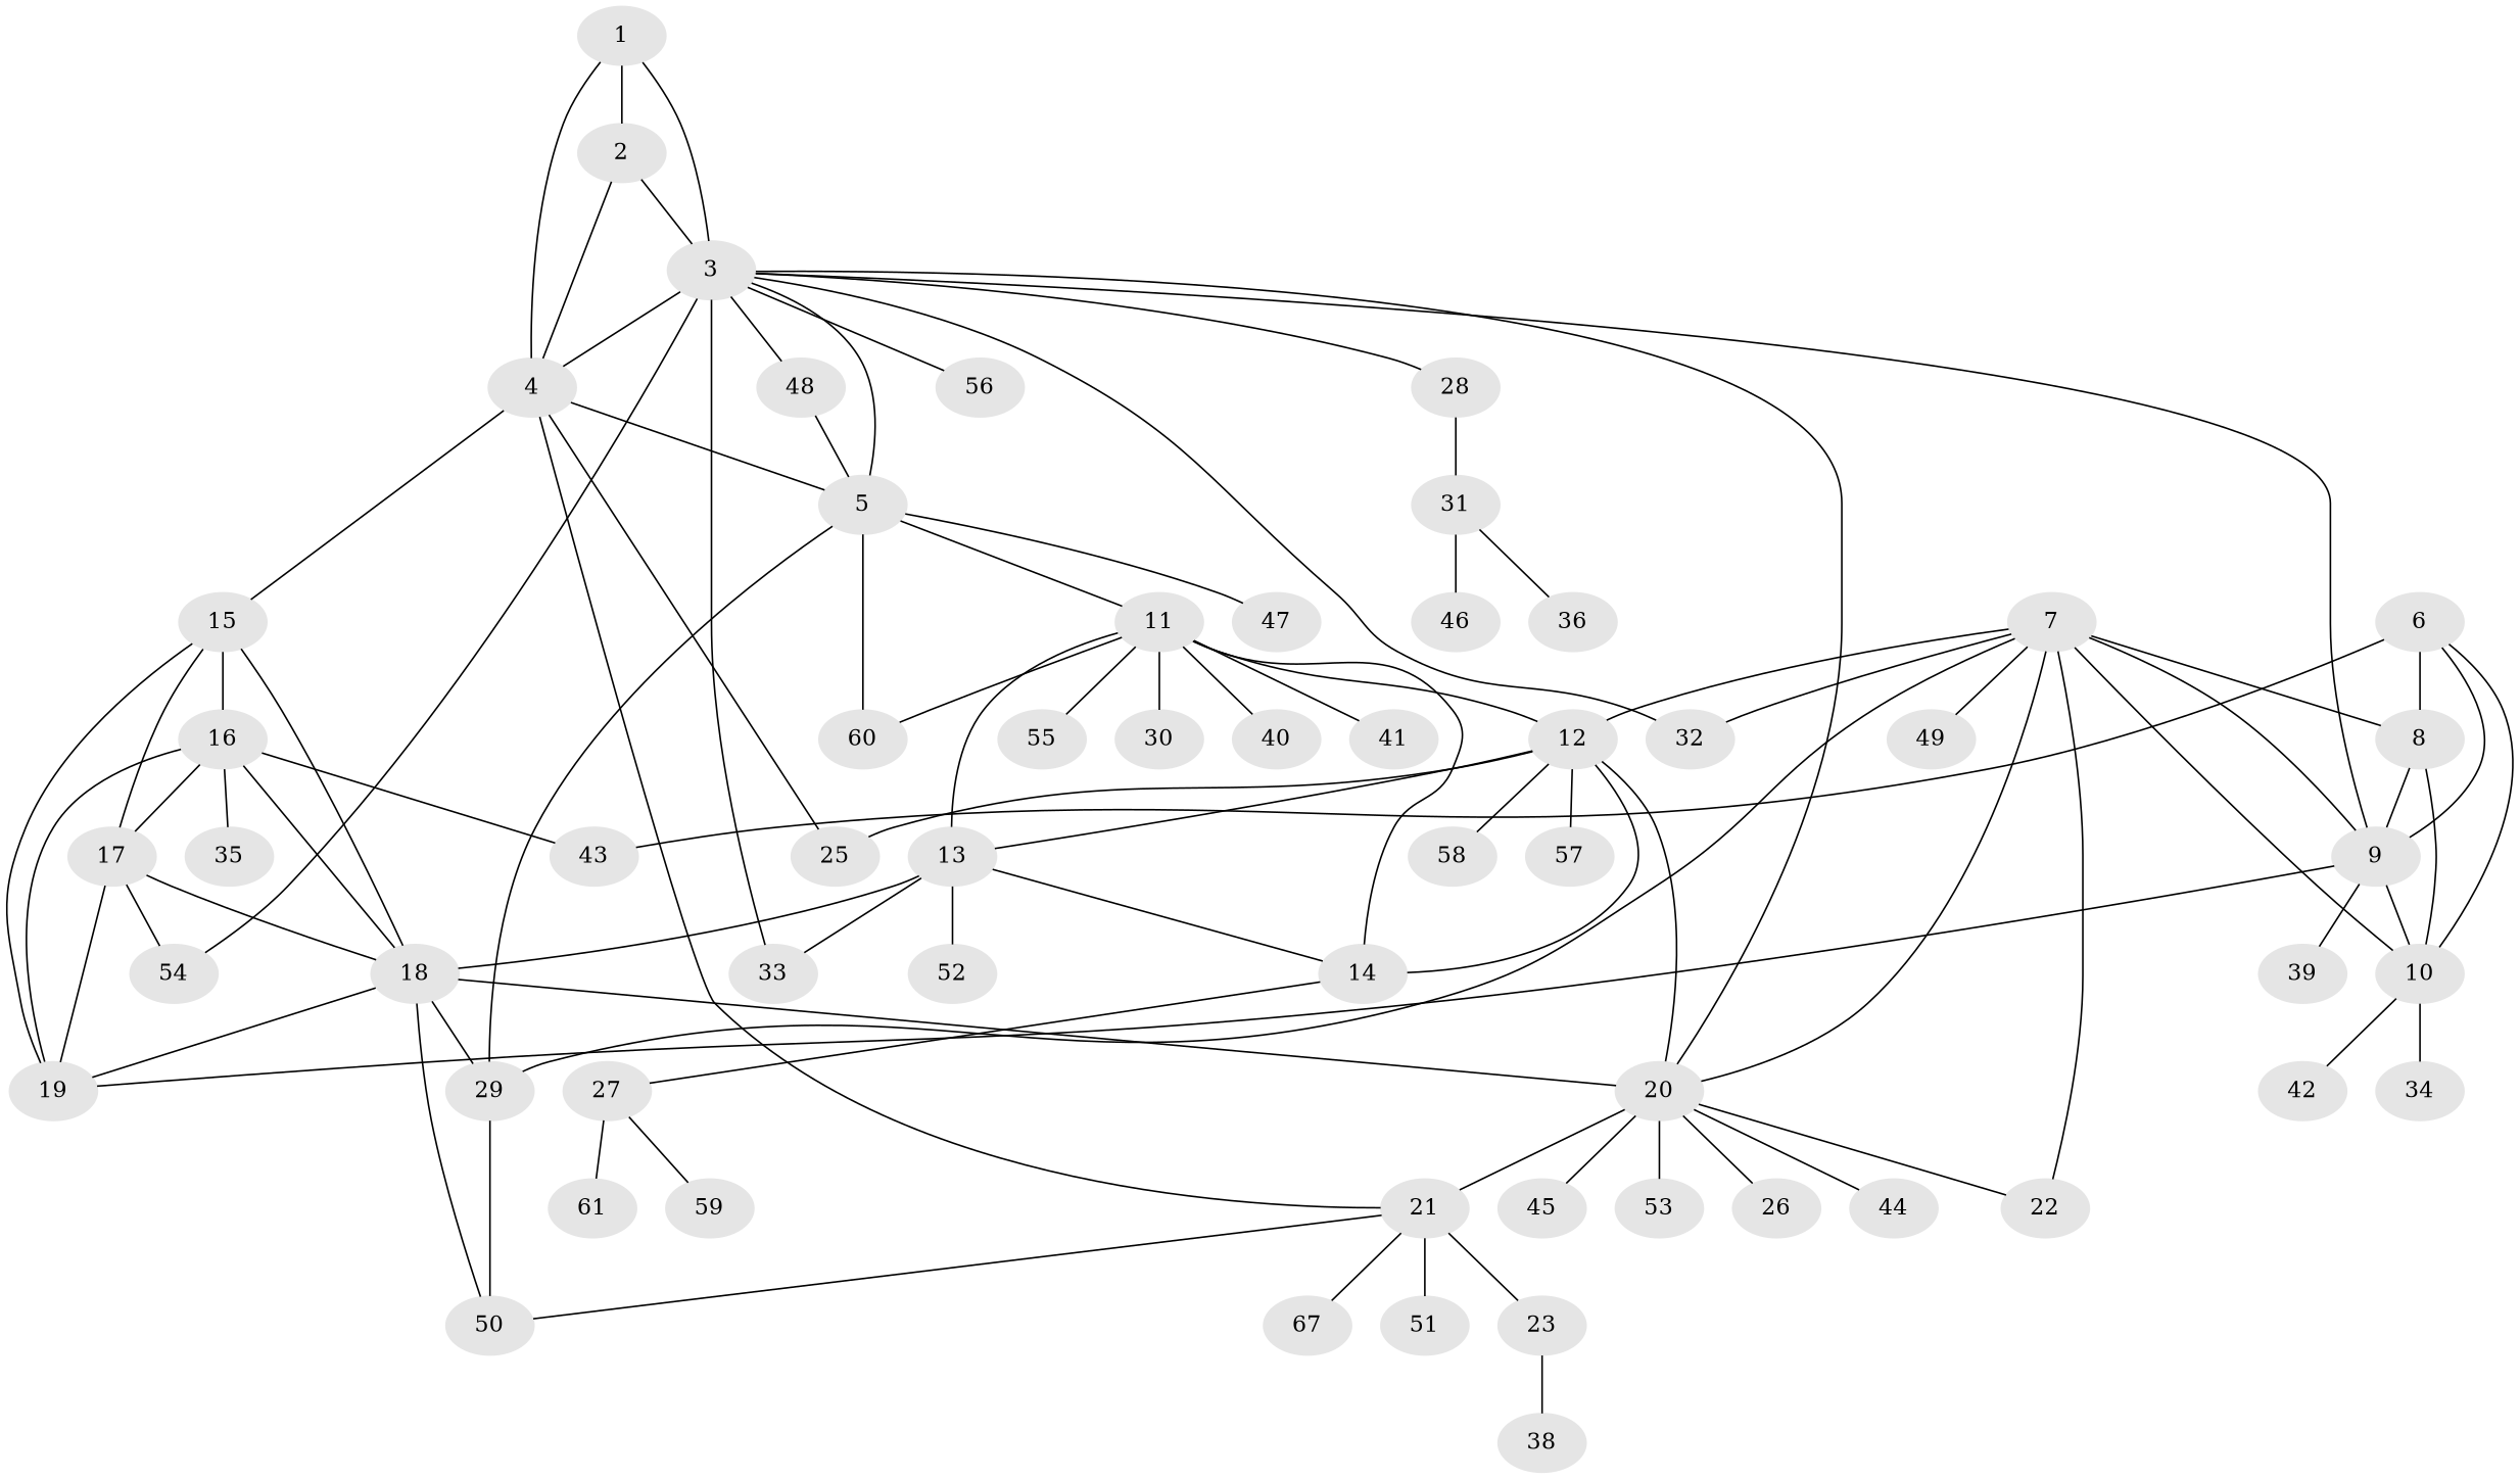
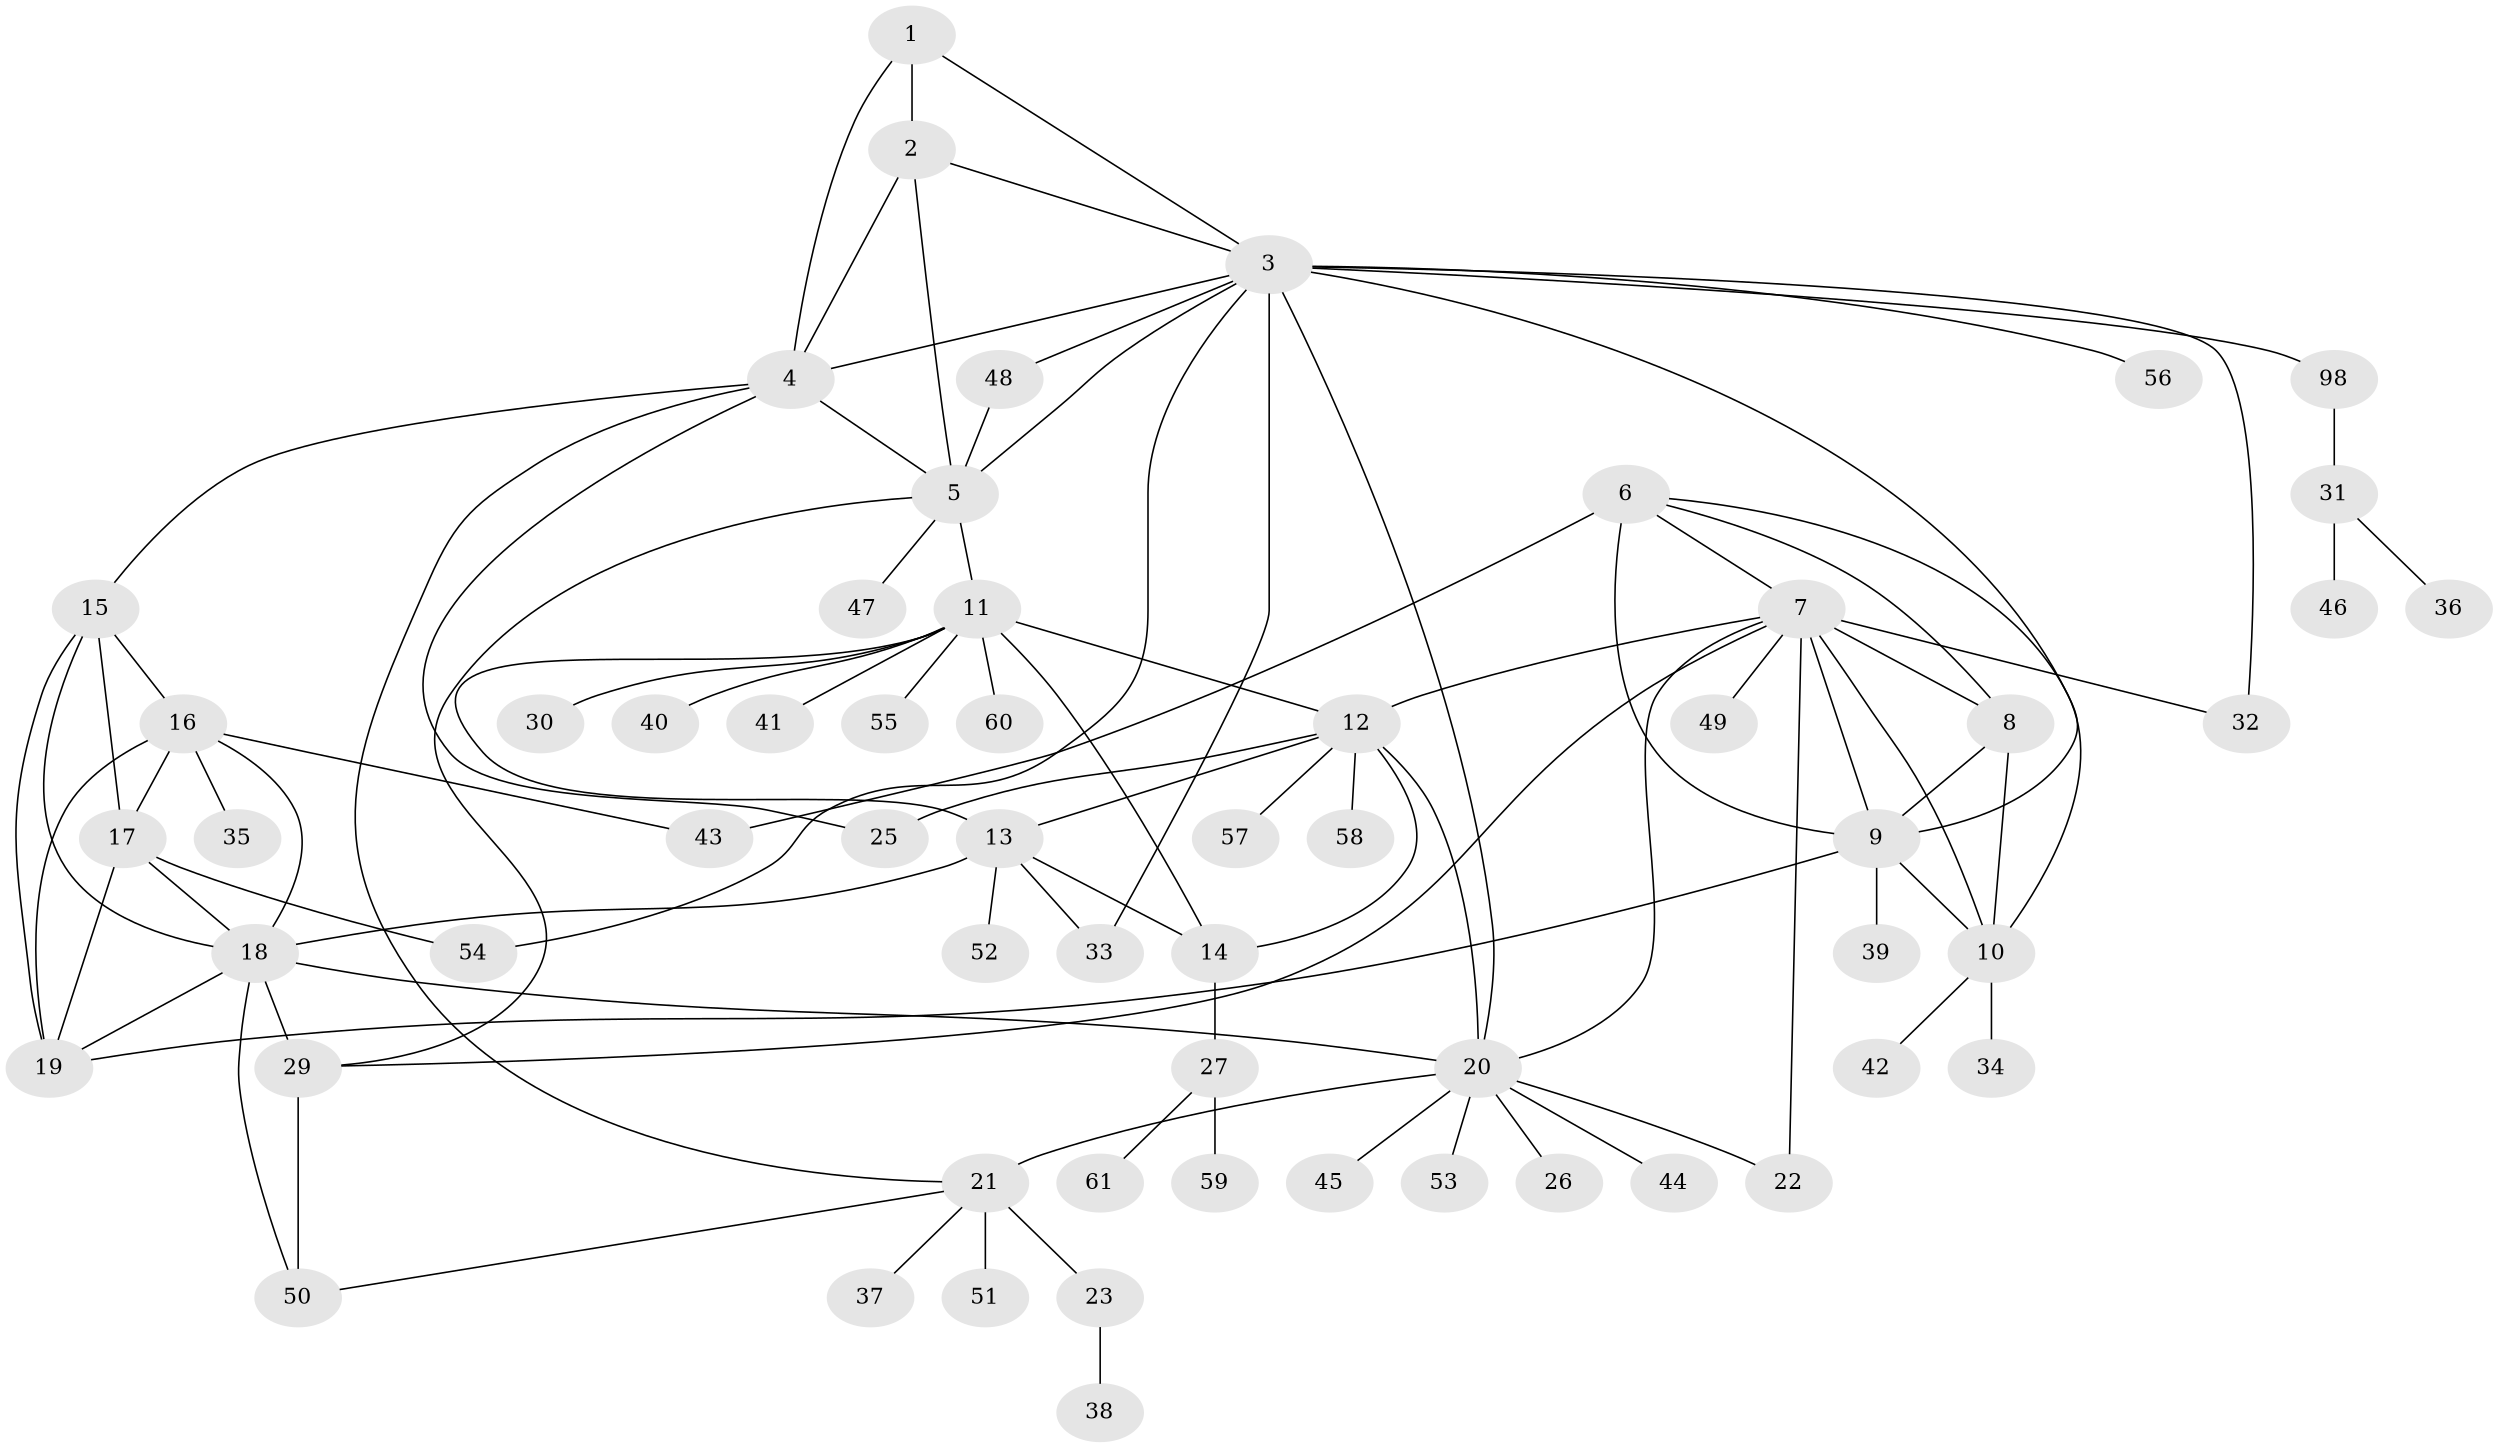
  graph {
    node [color=gray90 style=filled]
    edge [weight=1.0]
    1
    2
    3
    4
    5
    33
    9
    20
-   28
+   28 [label=98]
    32
    48
    54
    56
    15
    21
    25
    11
    29
    47
    10
    19
    39
    22
    26
    44
    45
    53
    31
    16
    18
    17
    43
    35
    50
    23
-   37 [label=67]
+   37
    51
    12
    13
    14
    30
    40
    41
    55
    60
    6
    7
    8
    49
    34
    42
    57
    58
    52
    27
    59
    61
    38
    36
    46
    1 -- 2 [weight=2.0]
    1 -- 3 [weight=2.0]
    1 -- 4 [weight=2.0]
    2 -- 3
    2 -- 4
-   60 -- 5
+   2 -- 5
    3 -- 4
    3 -- 5
    3 -- 33 [weight=4.0]
    3 -- 9
    3 -- 20
    3 -- 28
    3 -- 32
    3 -- 48
    3 -- 54
    3 -- 56
    4 -- 5
    4 -- 15
    4 -- 21
    4 -- 25
    5 -- 11
    5 -- 29
    5 -- 47
    9 -- 10 [weight=2.0]
    9 -- 19
    9 -- 39
    20 -- 21 [weight=5.0]
    20 -- 22
    20 -- 26
    20 -- 44 [weight=3.0]
    20 -- 45
    20 -- 53
    28 -- 31
    48 -- 5 [weight=2.0]
    15 -- 19 [weight=2.0]
    15 -- 16 [weight=2.0]
    15 -- 18 [weight=2.0]
    15 -- 17 [weight=2.0]
    21 -- 50
    21 -- 23
    21 -- 37
    21 -- 51
    11 -- 12 [weight=3.0]
    11 -- 13 [weight=3.0]
    11 -- 14 [weight=3.0]
    11 -- 30
    11 -- 40
    11 -- 41
    11 -- 55
    11 -- 60
    29 -- 50
    10 -- 34 [weight=5.0]
    10 -- 42
    31 -- 36
    31 -- 46
    16 -- 19
    16 -- 18
    16 -- 17
    16 -- 43
    16 -- 35
    18 -- 20
    18 -- 29 [weight=2.0]
    18 -- 19
    18 -- 50
    17 -- 54 [weight=2.0]
    17 -- 19
    17 -- 18
    23 -- 38
    12 -- 20
    12 -- 25
    12 -- 13
    12 -- 14
    12 -- 57
    12 -- 58
    13 -- 33
    13 -- 18
    13 -- 14
    13 -- 52
    14 -- 27
    6 -- 9 [weight=2.0]
    6 -- 10
    6 -- 43 [weight=4.0]
+   6 -- 7
    6 -- 8
    7 -- 9 [weight=2.0]
    7 -- 20
    7 -- 32
    7 -- 29
    7 -- 10
    7 -- 22
    7 -- 12
    7 -- 8
    7 -- 49
    8 -- 9 [weight=3.0]
    8 -- 10
    27 -- 59
    27 -- 61
  }
